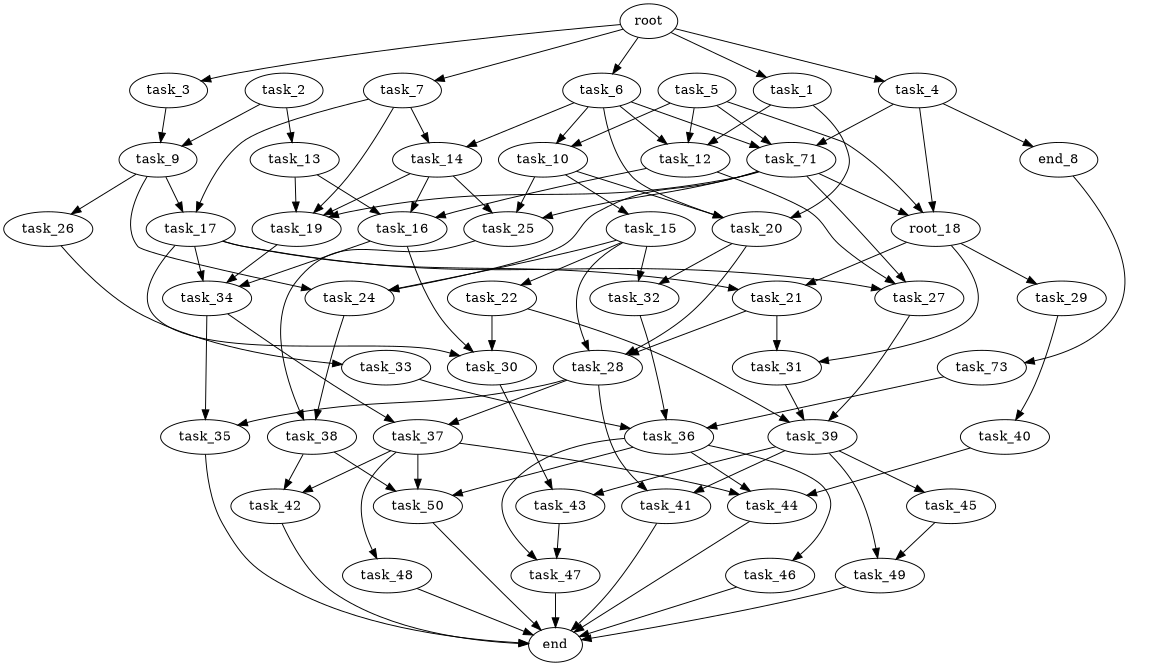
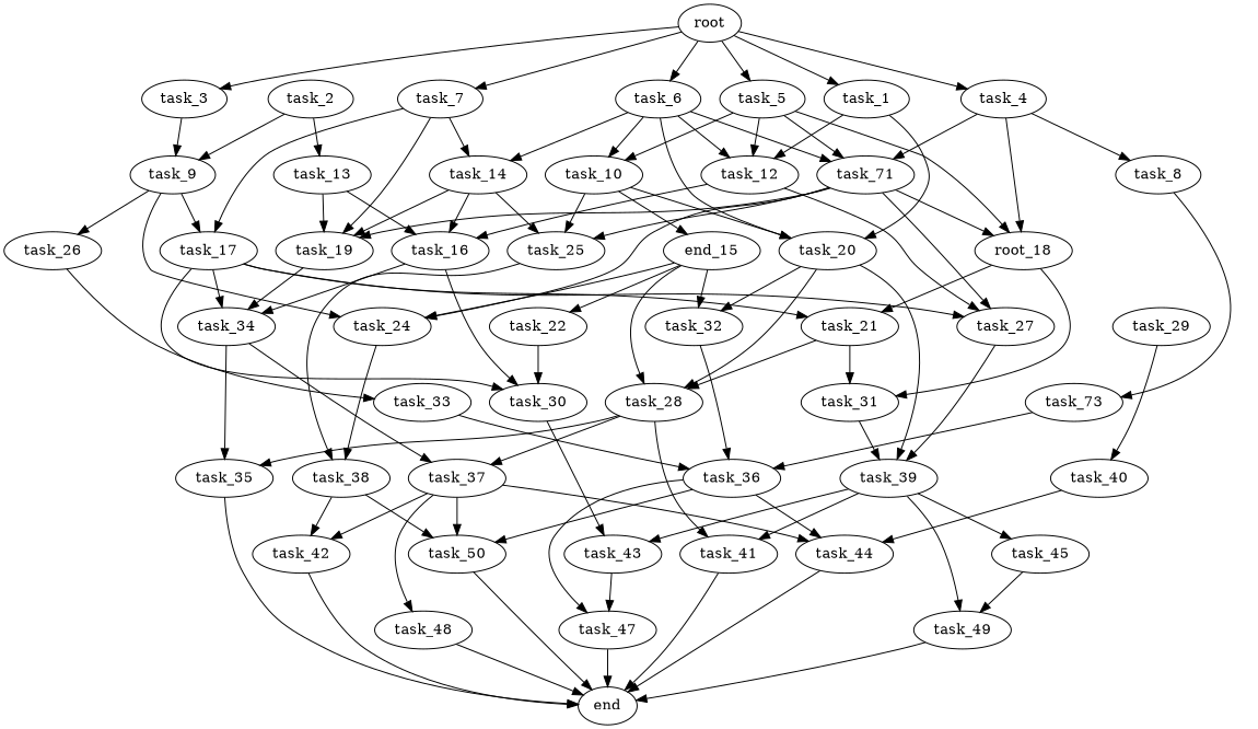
  digraph {
    task_9
    task_17
    task_24
    task_26
    task_27
    task_34
    task_30
    task_21
    task_38
    task_33
    task_39
    task_35
    task_37
    task_43
    task_28
    task_31
    task_41
    end
    task_44
    task_42
    task_50
    task_48
    task_7
    task_14
    task_19
    task_16
    task_25
    n28 [label=root_18]
    task_29
    task_40
    task_45
    task_49
    task_12
    task_10
    task_20
-   task_15
+   task_15 [label=end_15]
    task_32
    task_22
    task_47
    task_36
-   task_46
    n42 [label=task_71]
    n43 [label=task_73]
    task_2
    task_13
-   task_8 [label=end_8]
+   task_8
    task_5
    task_6
    root
    task_3
    task_4
    task_1
    task_9 -> task_17
    task_9 -> task_24
    task_9 -> task_26
    task_17 -> task_27
    task_17 -> task_34
    task_17 -> task_30
    task_17 -> task_21
    task_24 -> task_38
    task_26 -> task_33
    task_27 -> task_39
    task_34 -> task_35
    task_34 -> task_37
    task_30 -> task_43
    task_21 -> task_28
    task_21 -> task_31
    task_38 -> task_42
    task_38 -> task_50
    task_33 -> task_36
    task_39 -> task_43
    task_39 -> task_41
    task_39 -> task_45
    task_39 -> task_49
    task_35 -> end
    task_37 -> task_44
    task_37 -> task_42
    task_37 -> task_50
    task_37 -> task_48
    task_43 -> task_47
    task_28 -> task_35
    task_28 -> task_37
    task_28 -> task_41
    task_31 -> task_39
    task_41 -> end
    task_44 -> end
    task_42 -> end
    task_50 -> end
    task_48 -> end
    task_7 -> task_17
    task_7 -> task_14
    task_7 -> task_19
    task_14 -> task_19
    task_14 -> task_16
    task_14 -> task_25
    task_19 -> task_34
    task_16 -> task_34
    task_16 -> task_30
    task_25 -> task_38
    n28 -> task_21
    n28 -> task_31
-   n28 -> task_29
    task_29 -> task_40
    task_40 -> task_44
    task_45 -> task_49
    task_49 -> end
    task_12 -> task_27
    task_12 -> task_16
    task_10 -> task_25
    task_10 -> task_20
    task_10 -> task_15
    task_20 -> task_28
    task_20 -> task_32
    task_15 -> task_24
    task_15 -> task_28
    task_15 -> task_32
    task_15 -> task_22
    task_32 -> task_36
    task_22 -> task_30
-   task_22 -> task_39
+   task_20 -> task_39
    task_47 -> end
    task_36 -> task_44
    task_36 -> task_50
    task_36 -> task_47
-   task_36 -> task_46
-   task_46 -> end
    n42 -> task_24
    n42 -> task_27
    n42 -> task_19
    n42 -> task_25
    n42 -> n28
    n43 -> task_36
    task_2 -> task_9
    task_2 -> task_13
    task_13 -> task_19
    task_13 -> task_16
    task_8 -> n43
    task_5 -> n28
    task_5 -> task_12
    task_5 -> task_10
    task_5 -> n42
    task_6 -> task_14
    task_6 -> task_12
    task_6 -> task_10
    task_6 -> task_20
    task_6 -> n42
    root -> task_7
+   root -> task_5
    root -> task_6
    root -> task_3
    root -> task_4
    root -> task_1
    task_3 -> task_9
    task_4 -> n28
    task_4 -> n42
    task_4 -> task_8
    task_1 -> task_12
    task_1 -> task_20
  }
